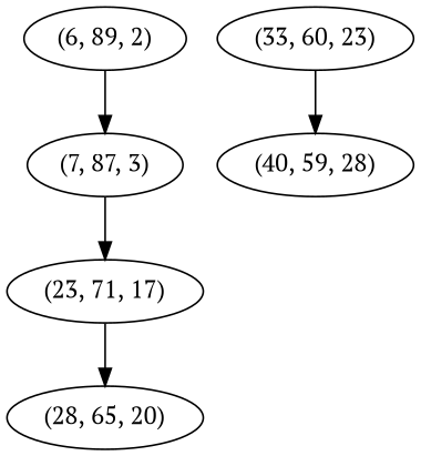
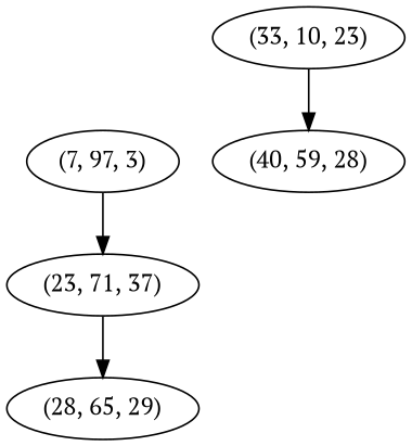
  digraph {
    fontname="PT Serif"
    node [fontname="PT Serif"]
    edge [fontname="PT Serif"]
-   "(6, 89, 2)"
-   "(7, 87, 3)"
-   "(23, 71, 17)"
-   "(28, 65, 20)"
+   "(7, 87, 3)" [label="(7, 97, 3)"]
+   "(23, 71, 17)" [label="(23, 71, 37)"]
+   "(28, 65, 20)" [label="(28, 65, 29)"]
    n5 [label="(40, 59, 28)"]
-   "(33, 60, 23)"
-   "(6, 89, 2)" -> "(7, 87, 3)"
+   "(33, 60, 23)" [label="(33, 10, 23)"]
    "(7, 87, 3)" -> "(23, 71, 17)"
    "(23, 71, 17)" -> "(28, 65, 20)"
    "(33, 60, 23)" -> n5
  }
